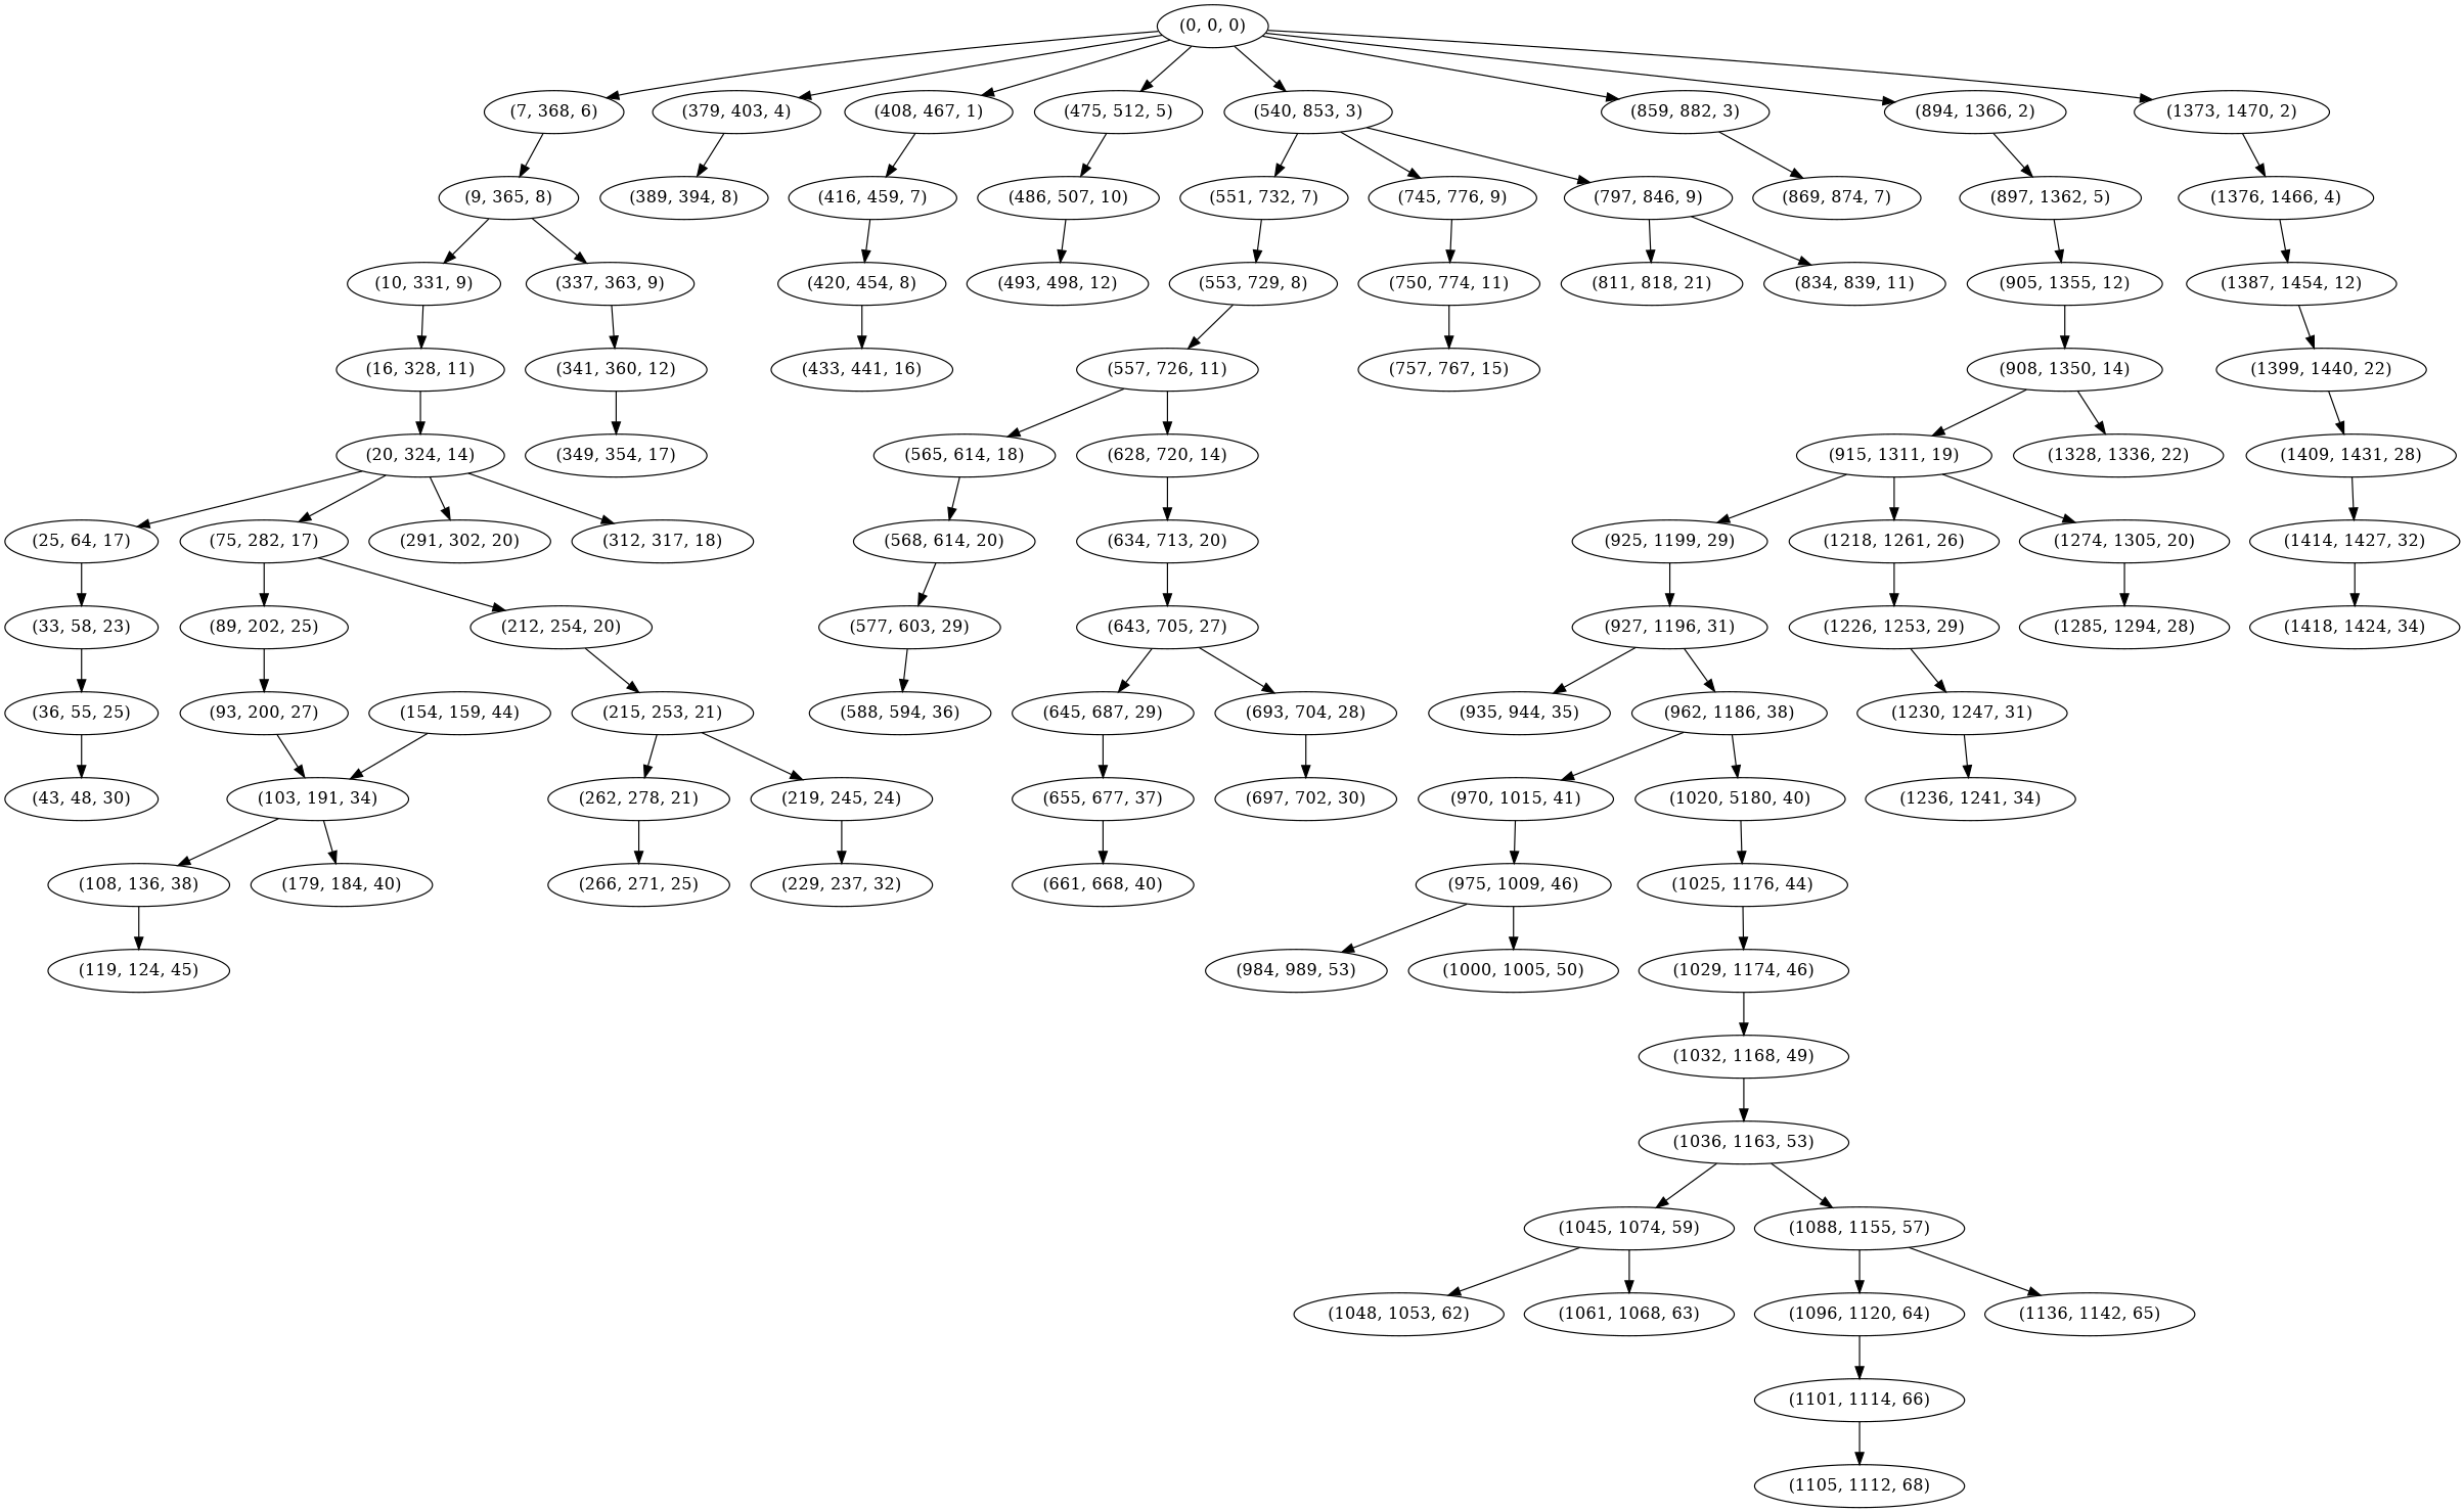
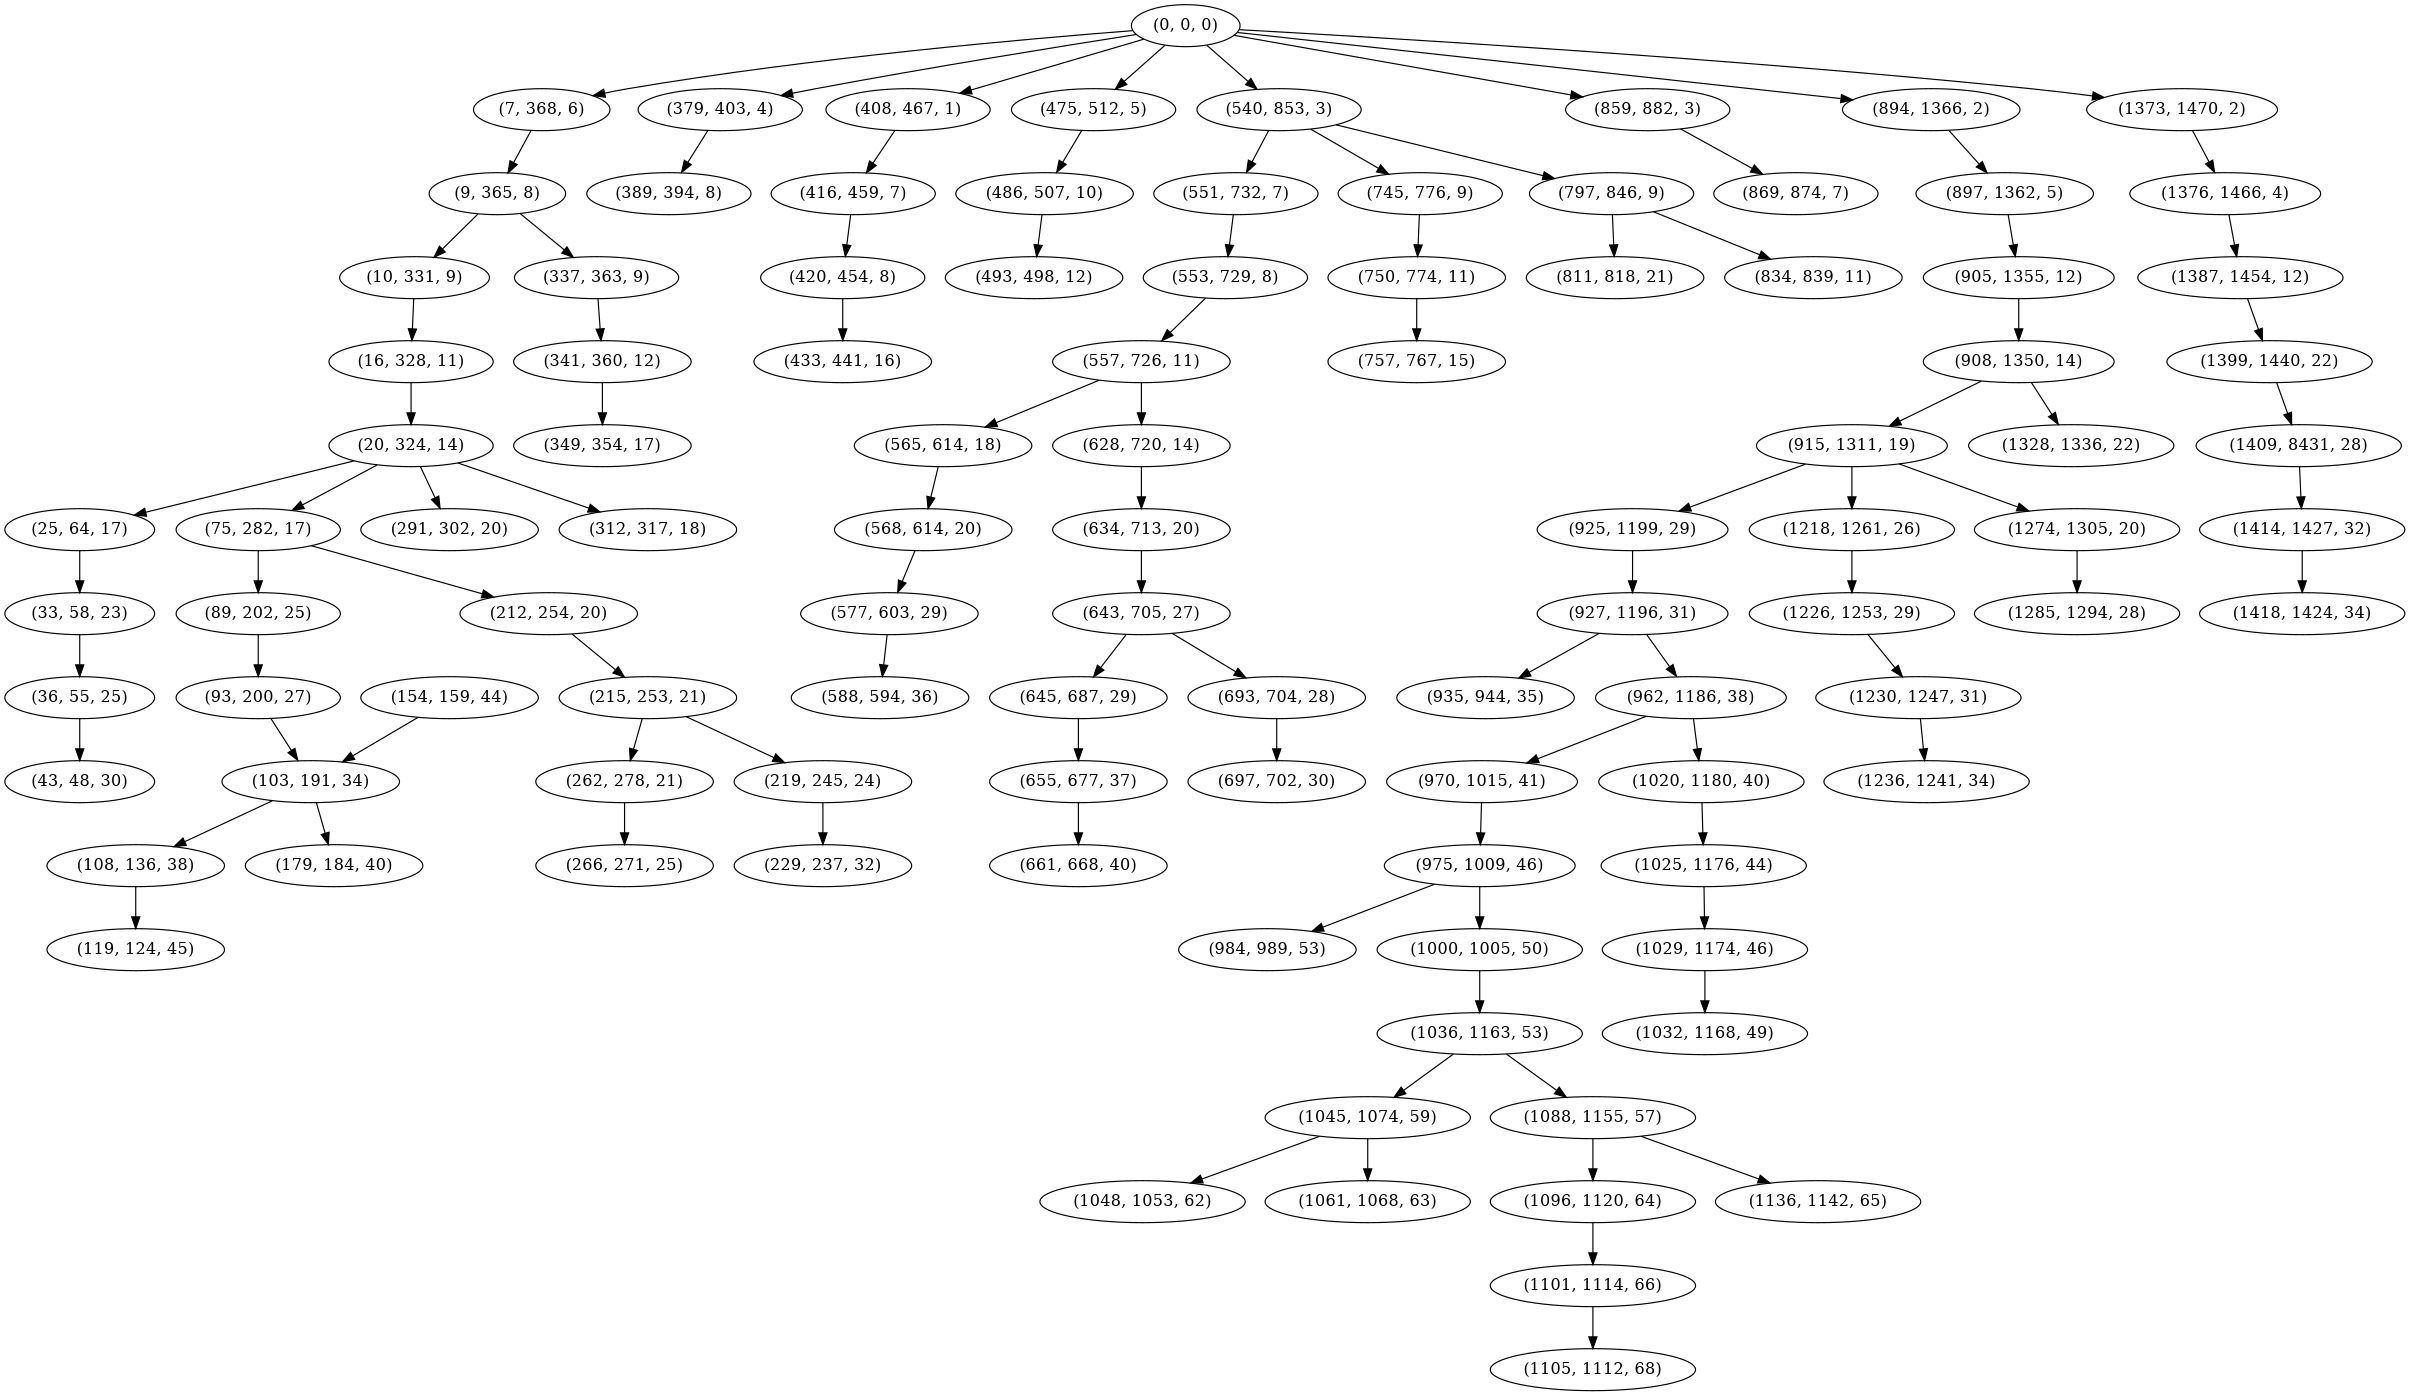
  digraph {
    "(0, 0, 0)"
    "(7, 368, 6)"
    "(379, 403, 4)"
    "(408, 467, 1)"
    "(475, 512, 5)"
    "(540, 853, 3)"
    "(859, 882, 3)"
    "(894, 1366, 2)"
    "(1373, 1470, 2)"
    "(9, 365, 8)"
    "(389, 394, 8)"
    "(416, 459, 7)"
    "(486, 507, 10)"
    "(551, 732, 7)"
    "(745, 776, 9)"
    "(797, 846, 9)"
    "(869, 874, 7)"
    "(897, 1362, 5)"
    "(1376, 1466, 4)"
    "(10, 331, 9)"
    "(337, 363, 9)"
    "(16, 328, 11)"
    "(341, 360, 12)"
    "(20, 324, 14)"
    "(25, 64, 17)"
    "(75, 282, 17)"
    "(291, 302, 20)"
    "(312, 317, 18)"
    "(33, 58, 23)"
    "(89, 202, 25)"
    "(212, 254, 20)"
    "(36, 55, 25)"
    "(43, 48, 30)"
    "(93, 200, 27)"
    "(215, 253, 21)"
    "(262, 278, 21)"
    "(266, 271, 25)"
    "(103, 191, 34)"
    "(108, 136, 38)"
    "(179, 184, 40)"
    "(119, 124, 45)"
    "(154, 159, 44)"
    "(219, 245, 24)"
    "(229, 237, 32)"
    "(349, 354, 17)"
    "(420, 454, 8)"
    "(433, 441, 16)"
    "(493, 498, 12)"
    "(553, 729, 8)"
    "(750, 774, 11)"
    "(811, 818, 21)"
    "(834, 839, 11)"
    "(557, 726, 11)"
    n54 [label="(565, 614, 18)"]
    "(628, 720, 14)"
    "(568, 614, 20)"
    "(634, 713, 20)"
    "(577, 603, 29)"
    "(588, 594, 36)"
    "(643, 705, 27)"
    "(645, 687, 29)"
    "(693, 704, 28)"
    "(655, 677, 37)"
    "(697, 702, 30)"
    "(661, 668, 40)"
    "(757, 767, 15)"
    "(905, 1355, 12)"
    "(908, 1350, 14)"
    "(915, 1311, 19)"
    "(1328, 1336, 22)"
    "(925, 1199, 29)"
    "(1218, 1261, 26)"
    "(1274, 1305, 20)"
    "(927, 1196, 31)"
    "(1226, 1253, 29)"
    "(1285, 1294, 28)"
    "(935, 944, 35)"
    "(962, 1186, 38)"
    "(970, 1015, 41)"
-   "(1020, 1180, 40)" [label="(1020, 5180, 40)"]
+   "(1020, 1180, 40)"
    "(975, 1009, 46)"
    "(1025, 1176, 44)"
    "(984, 989, 53)"
    "(1000, 1005, 50)"
    "(1029, 1174, 46)"
    "(1032, 1168, 49)"
    "(1036, 1163, 53)"
    "(1045, 1074, 59)"
    "(1088, 1155, 57)"
    "(1048, 1053, 62)"
    "(1061, 1068, 63)"
    "(1096, 1120, 64)"
    "(1136, 1142, 65)"
    "(1101, 1114, 66)"
    "(1105, 1112, 68)"
    "(1230, 1247, 31)"
    "(1236, 1241, 34)"
    "(1387, 1454, 12)"
    "(1399, 1440, 22)"
-   "(1409, 1431, 28)"
+   "(1409, 1431, 28)" [label="(1409, 8431, 28)"]
    "(1414, 1427, 32)"
    "(1418, 1424, 34)"
    "(0, 0, 0)" -> "(7, 368, 6)"
    "(0, 0, 0)" -> "(379, 403, 4)"
    "(0, 0, 0)" -> "(408, 467, 1)"
    "(0, 0, 0)" -> "(475, 512, 5)"
    "(0, 0, 0)" -> "(540, 853, 3)"
    "(0, 0, 0)" -> "(859, 882, 3)"
    "(0, 0, 0)" -> "(894, 1366, 2)"
    "(0, 0, 0)" -> "(1373, 1470, 2)"
    "(7, 368, 6)" -> "(9, 365, 8)"
    "(379, 403, 4)" -> "(389, 394, 8)"
    "(408, 467, 1)" -> "(416, 459, 7)"
    "(475, 512, 5)" -> "(486, 507, 10)"
    "(540, 853, 3)" -> "(551, 732, 7)"
    "(540, 853, 3)" -> "(745, 776, 9)"
    "(540, 853, 3)" -> "(797, 846, 9)"
    "(859, 882, 3)" -> "(869, 874, 7)"
    "(894, 1366, 2)" -> "(897, 1362, 5)"
    "(1373, 1470, 2)" -> "(1376, 1466, 4)"
    "(9, 365, 8)" -> "(10, 331, 9)"
    "(9, 365, 8)" -> "(337, 363, 9)"
    "(416, 459, 7)" -> "(420, 454, 8)"
    "(486, 507, 10)" -> "(493, 498, 12)"
    "(551, 732, 7)" -> "(553, 729, 8)"
    "(745, 776, 9)" -> "(750, 774, 11)"
    "(797, 846, 9)" -> "(811, 818, 21)"
    "(797, 846, 9)" -> "(834, 839, 11)"
    "(897, 1362, 5)" -> "(905, 1355, 12)"
    "(1376, 1466, 4)" -> "(1387, 1454, 12)"
    "(10, 331, 9)" -> "(16, 328, 11)"
    "(337, 363, 9)" -> "(341, 360, 12)"
    "(16, 328, 11)" -> "(20, 324, 14)"
    "(341, 360, 12)" -> "(349, 354, 17)"
    "(20, 324, 14)" -> "(25, 64, 17)"
    "(20, 324, 14)" -> "(75, 282, 17)"
    "(20, 324, 14)" -> "(291, 302, 20)"
    "(20, 324, 14)" -> "(312, 317, 18)"
    "(25, 64, 17)" -> "(33, 58, 23)"
    "(75, 282, 17)" -> "(89, 202, 25)"
    "(75, 282, 17)" -> "(212, 254, 20)"
    "(33, 58, 23)" -> "(36, 55, 25)"
    "(89, 202, 25)" -> "(93, 200, 27)"
    "(212, 254, 20)" -> "(215, 253, 21)"
    "(36, 55, 25)" -> "(43, 48, 30)"
    "(93, 200, 27)" -> "(103, 191, 34)"
    "(215, 253, 21)" -> "(262, 278, 21)"
    "(215, 253, 21)" -> "(219, 245, 24)"
    "(262, 278, 21)" -> "(266, 271, 25)"
    "(103, 191, 34)" -> "(108, 136, 38)"
    "(103, 191, 34)" -> "(179, 184, 40)"
    "(108, 136, 38)" -> "(119, 124, 45)"
    "(154, 159, 44)" -> "(103, 191, 34)"
    "(219, 245, 24)" -> "(229, 237, 32)"
    "(420, 454, 8)" -> "(433, 441, 16)"
    "(553, 729, 8)" -> "(557, 726, 11)"
    "(750, 774, 11)" -> "(757, 767, 15)"
    "(557, 726, 11)" -> n54
    "(557, 726, 11)" -> "(628, 720, 14)"
    n54 -> "(568, 614, 20)"
    "(628, 720, 14)" -> "(634, 713, 20)"
    "(568, 614, 20)" -> "(577, 603, 29)"
    "(634, 713, 20)" -> "(643, 705, 27)"
    "(577, 603, 29)" -> "(588, 594, 36)"
    "(643, 705, 27)" -> "(645, 687, 29)"
    "(643, 705, 27)" -> "(693, 704, 28)"
    "(645, 687, 29)" -> "(655, 677, 37)"
    "(693, 704, 28)" -> "(697, 702, 30)"
    "(655, 677, 37)" -> "(661, 668, 40)"
    "(905, 1355, 12)" -> "(908, 1350, 14)"
    "(908, 1350, 14)" -> "(915, 1311, 19)"
    "(908, 1350, 14)" -> "(1328, 1336, 22)"
    "(915, 1311, 19)" -> "(925, 1199, 29)"
    "(915, 1311, 19)" -> "(1218, 1261, 26)"
    "(915, 1311, 19)" -> "(1274, 1305, 20)"
    "(925, 1199, 29)" -> "(927, 1196, 31)"
    "(1218, 1261, 26)" -> "(1226, 1253, 29)"
    "(1274, 1305, 20)" -> "(1285, 1294, 28)"
    "(927, 1196, 31)" -> "(935, 944, 35)"
    "(927, 1196, 31)" -> "(962, 1186, 38)"
    "(1226, 1253, 29)" -> "(1230, 1247, 31)"
    "(962, 1186, 38)" -> "(970, 1015, 41)"
    "(962, 1186, 38)" -> "(1020, 1180, 40)"
    "(970, 1015, 41)" -> "(975, 1009, 46)"
    "(1020, 1180, 40)" -> "(1025, 1176, 44)"
    "(975, 1009, 46)" -> "(984, 989, 53)"
    "(975, 1009, 46)" -> "(1000, 1005, 50)"
    "(1025, 1176, 44)" -> "(1029, 1174, 46)"
    "(1029, 1174, 46)" -> "(1032, 1168, 49)"
-   "(1032, 1168, 49)" -> "(1036, 1163, 53)"
+   "(1000, 1005, 50)" -> "(1036, 1163, 53)"
    "(1036, 1163, 53)" -> "(1045, 1074, 59)"
    "(1036, 1163, 53)" -> "(1088, 1155, 57)"
    "(1045, 1074, 59)" -> "(1048, 1053, 62)"
    "(1045, 1074, 59)" -> "(1061, 1068, 63)"
    "(1088, 1155, 57)" -> "(1096, 1120, 64)"
    "(1088, 1155, 57)" -> "(1136, 1142, 65)"
    "(1096, 1120, 64)" -> "(1101, 1114, 66)"
    "(1101, 1114, 66)" -> "(1105, 1112, 68)"
    "(1230, 1247, 31)" -> "(1236, 1241, 34)"
    "(1387, 1454, 12)" -> "(1399, 1440, 22)"
    "(1399, 1440, 22)" -> "(1409, 1431, 28)"
    "(1409, 1431, 28)" -> "(1414, 1427, 32)"
    "(1414, 1427, 32)" -> "(1418, 1424, 34)"
  }
